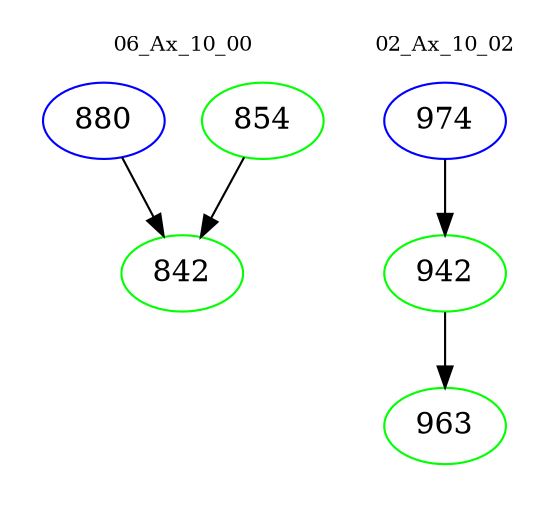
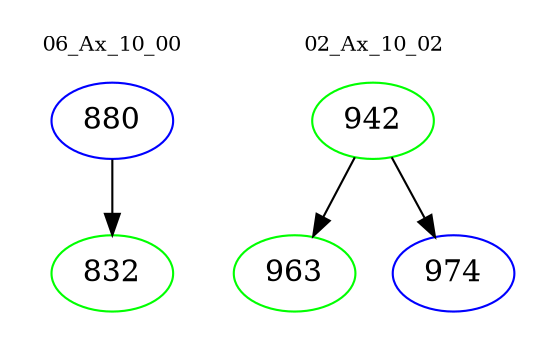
  digraph {
    node [color=green]
    edge [color=black]
-   n1 [label=854]
-   n2 [label=842]
+   n2 [label=832]
    n3 [color=blue label=880]
    n4 [label=963]
    n5 [label=942]
    n6 [color=blue label=974]
    subgraph cluster_1 {
      color=white
      fontsize=10
      label="06_Ax_10_00"
-     n1
      n2
      n3
    }
    subgraph cluster_2 {
      color=white
      fontsize=10
      label="02_Ax_10_02"
      n4
      n5
      n6
    }
-   n1 -> n2
    n3 -> n2
    n5 -> n4
-   n6 -> n5
+   n5 -> n6
  }
